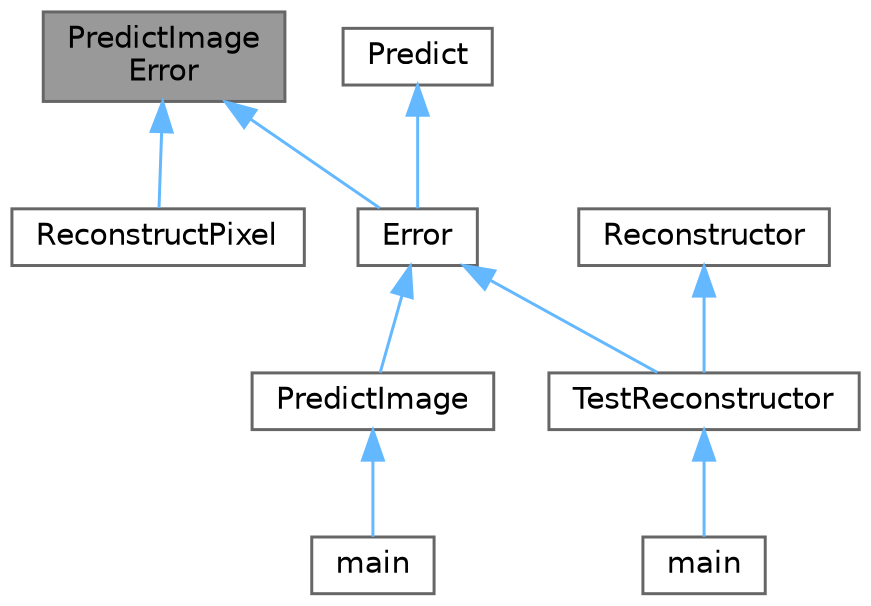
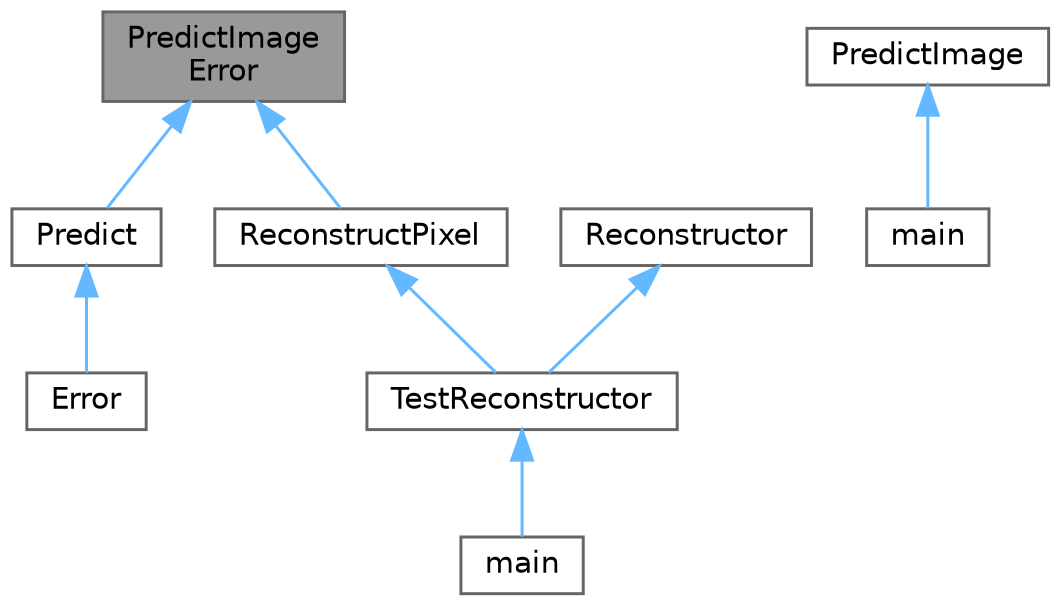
  digraph {
    rankdir=TB
    node [color=grey40 fillcolor=white fontname=Helvetica fontsize=10 shape=box style=filled]
    edge [color=steelblue1 dir=back fontname=Helvetica fontsize=10 labelfontname=Helvetica labelfontsize=10 style=solid]
    n1 [color=gray40 fillcolor=grey60 fontcolor=black height=0.2 label="PredictImage\lError" width=0.4]
    n2 [height=0.2 label=Predict width=0.4]
    n3 [height=0.2 label=ReconstructPixel width=0.4]
    n4 [height=0.2 label=Error width=0.4]
    n5 [height=0.2 label=PredictImage width=0.4]
    n6 [height=0.2 label=TestReconstructor width=0.4]
    n7 [height=0.2 label=main width=0.4]
    n8 [height=0.2 label=main width=0.4]
    n9 [height=0.2 label=Reconstructor width=0.4]
-   n1 -> n4
+   n1 -> n2
    n1 -> n3
    n2 -> n4
-   n4 -> n5
-   n4 -> n6
+   n3 -> n6
    n5 -> n7
    n6 -> n8
    n9 -> n6
  }
